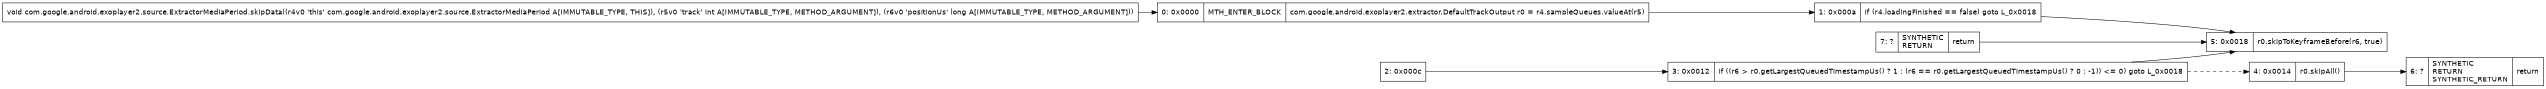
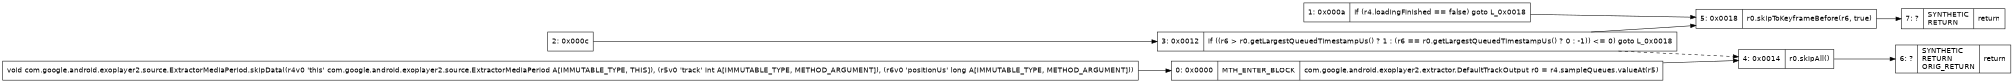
  digraph {
    fontname="DejaVu Sans"
    rankdir=LR
    node [fontname="DejaVu Sans" shape=record]
    edge [fontname="DejaVu Sans"]
    n1 [label="{0\:\ 0x0000|MTH_ENTER_BLOCK\l|com.google.android.exoplayer2.extractor.DefaultTrackOutput r0 = r4.sampleQueues.valueAt(r5)\l}"]
    n2 [label="{1\:\ 0x000a|if (r4.loadingFinished == false) goto L_0x0018\l}"]
    n3 [label="{5\:\ 0x0018|r0.skipToKeyframeBefore(r6, true)\l}"]
    n4 [label="{2\:\ 0x000c}"]
    n5 [label="{3\:\ 0x0012|if ((r6 \> r0.getLargestQueuedTimestampUs() ? 1 : (r6 == r0.getLargestQueuedTimestampUs() ? 0 : \-1)) \<= 0) goto L_0x0018\l}"]
    n6 [label="{7\:\ ?|SYNTHETIC\lRETURN\l|return\l}"]
    n7 [label="{4\:\ 0x0014|r0.skipAll()\l}"]
-   n8 [label="{6\:\ ?|SYNTHETIC\lRETURN\lSYNTHETIC_RETURN\l|return\l}"]
+   n8 [label="{6\:\ ?|SYNTHETIC\lRETURN\lORIG_RETURN\l|return\l}"]
    n9 [label="{void com.google.android.exoplayer2.source.ExtractorMediaPeriod.skipData((r4v0 'this' com.google.android.exoplayer2.source.ExtractorMediaPeriod A[IMMUTABLE_TYPE, THIS]), (r5v0 'track' int A[IMMUTABLE_TYPE, METHOD_ARGUMENT]), (r6v0 'positionUs' long A[IMMUTABLE_TYPE, METHOD_ARGUMENT])) }"]
-   n1 -> n2
+   n1 -> n7
    n2 -> n3
-   n6 -> n3
+   n3 -> n6
    n4 -> n5
    n5 -> n3
    n5 -> n7 [style=dashed]
    n7 -> n8
    n9 -> n1
  }
